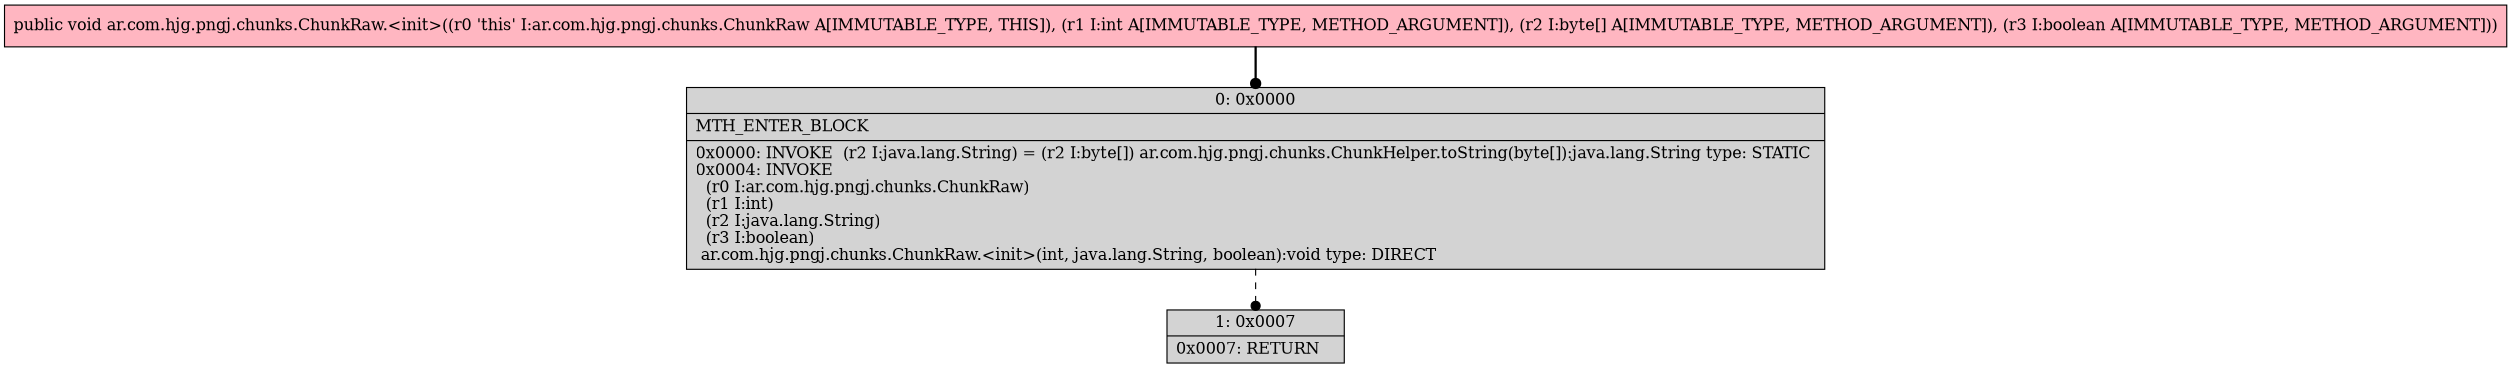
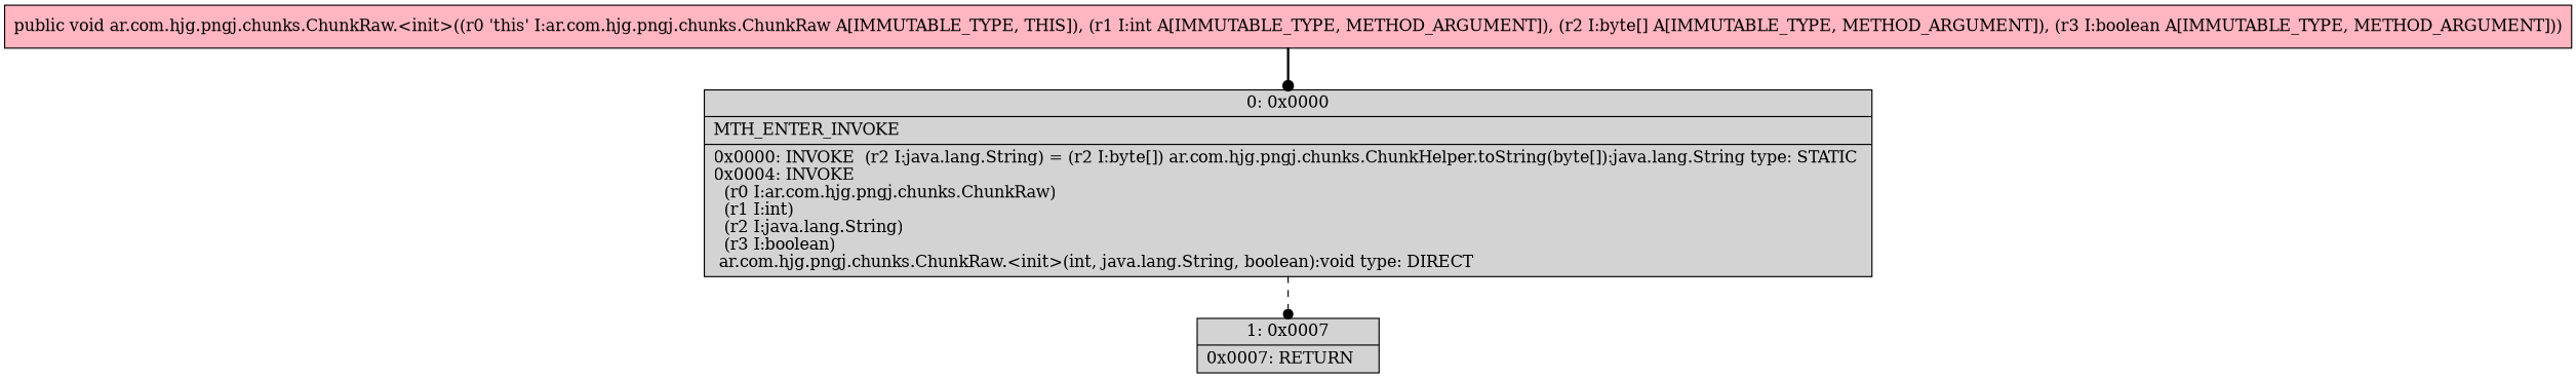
  digraph {
    node [shape=record style=filled fillcolor=lightgrey]
    edge [arrowhead=dot]
-   n1 [label="{0\:\ 0x0000|MTH_ENTER_BLOCK\l|0x0000: INVOKE  (r2 I:java.lang.String) = (r2 I:byte[]) ar.com.hjg.pngj.chunks.ChunkHelper.toString(byte[]):java.lang.String type: STATIC \l0x0004: INVOKE  \l  (r0 I:ar.com.hjg.pngj.chunks.ChunkRaw)\l  (r1 I:int)\l  (r2 I:java.lang.String)\l  (r3 I:boolean)\l ar.com.hjg.pngj.chunks.ChunkRaw.\<init\>(int, java.lang.String, boolean):void type: DIRECT \l}"]
+   n1 [label="{0\:\ 0x0000|MTH_ENTER_INVOKE\l|0x0000: INVOKE  (r2 I:java.lang.String) = (r2 I:byte[]) ar.com.hjg.pngj.chunks.ChunkHelper.toString(byte[]):java.lang.String type: STATIC \l0x0004: INVOKE  \l  (r0 I:ar.com.hjg.pngj.chunks.ChunkRaw)\l  (r1 I:int)\l  (r2 I:java.lang.String)\l  (r3 I:boolean)\l ar.com.hjg.pngj.chunks.ChunkRaw.\<init\>(int, java.lang.String, boolean):void type: DIRECT \l}"]
    n2 [label="{1\:\ 0x0007|0x0007: RETURN   \l}"]
    n3 [label="{public void ar.com.hjg.pngj.chunks.ChunkRaw.\<init\>((r0 'this' I:ar.com.hjg.pngj.chunks.ChunkRaw A[IMMUTABLE_TYPE, THIS]), (r1 I:int A[IMMUTABLE_TYPE, METHOD_ARGUMENT]), (r2 I:byte[] A[IMMUTABLE_TYPE, METHOD_ARGUMENT]), (r3 I:boolean A[IMMUTABLE_TYPE, METHOD_ARGUMENT])) }" fillcolor=lightpink]
    n1 -> n2 [style=dashed]
    n3 -> n1 [style=bold]
  }
